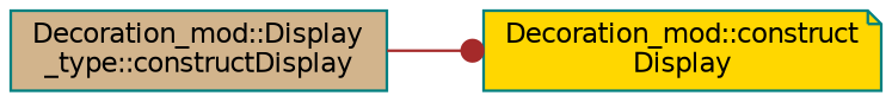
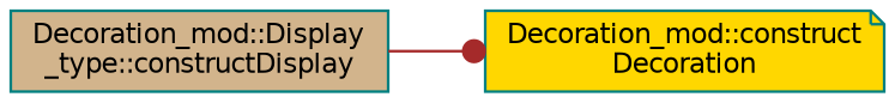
  digraph {
    rankdir=LR
    node [color=teal fontname=Helvetica fontsize=10 style=filled]
    n1 [fillcolor=tan fontcolor=black height=0.2 label="Decoration_mod::Display\l_type::constructDisplay" shape=box width=0.4]
-   n2 [fillcolor=gold height=0.2 label="Decoration_mod::construct\lDisplay" shape=note width=0.4]
+   n2 [fillcolor=gold height=0.2 label="Decoration_mod::construct\lDecoration" shape=note width=0.4]
    n1 -> n2 [color=brown fontname=Helvetica fontsize=10 labelfontname=Helvetica labelfontsize=10 style=solid arrowhead=dot]
  }
